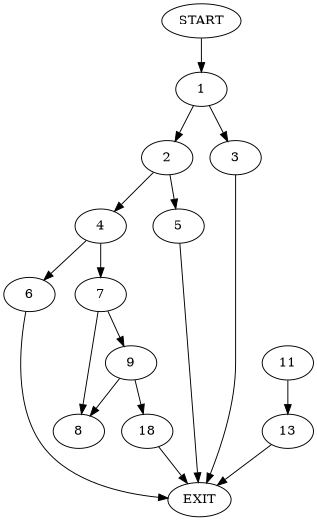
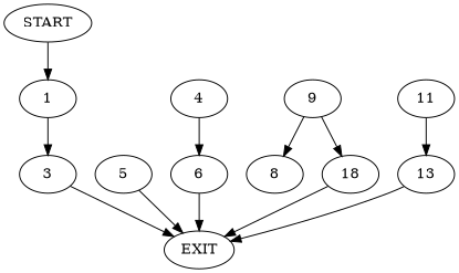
  digraph {
    n1 [label=START]
    1
-   2
    3
    n5 [label=EXIT]
    4
    5
    6
-   7
    8
    9
    n12 [label=18]
    11
    13
    n1 -> 1
-   1 -> 2
    1 -> 3
-   2 -> 4
-   2 -> 5
    3 -> n5
    4 -> 6
-   4 -> 7
    5 -> n5
    6 -> n5
-   7 -> 8
-   7 -> 9
    9 -> 8
    9 -> n12
    n12 -> n5
    11 -> 13
    13 -> n5
  }
